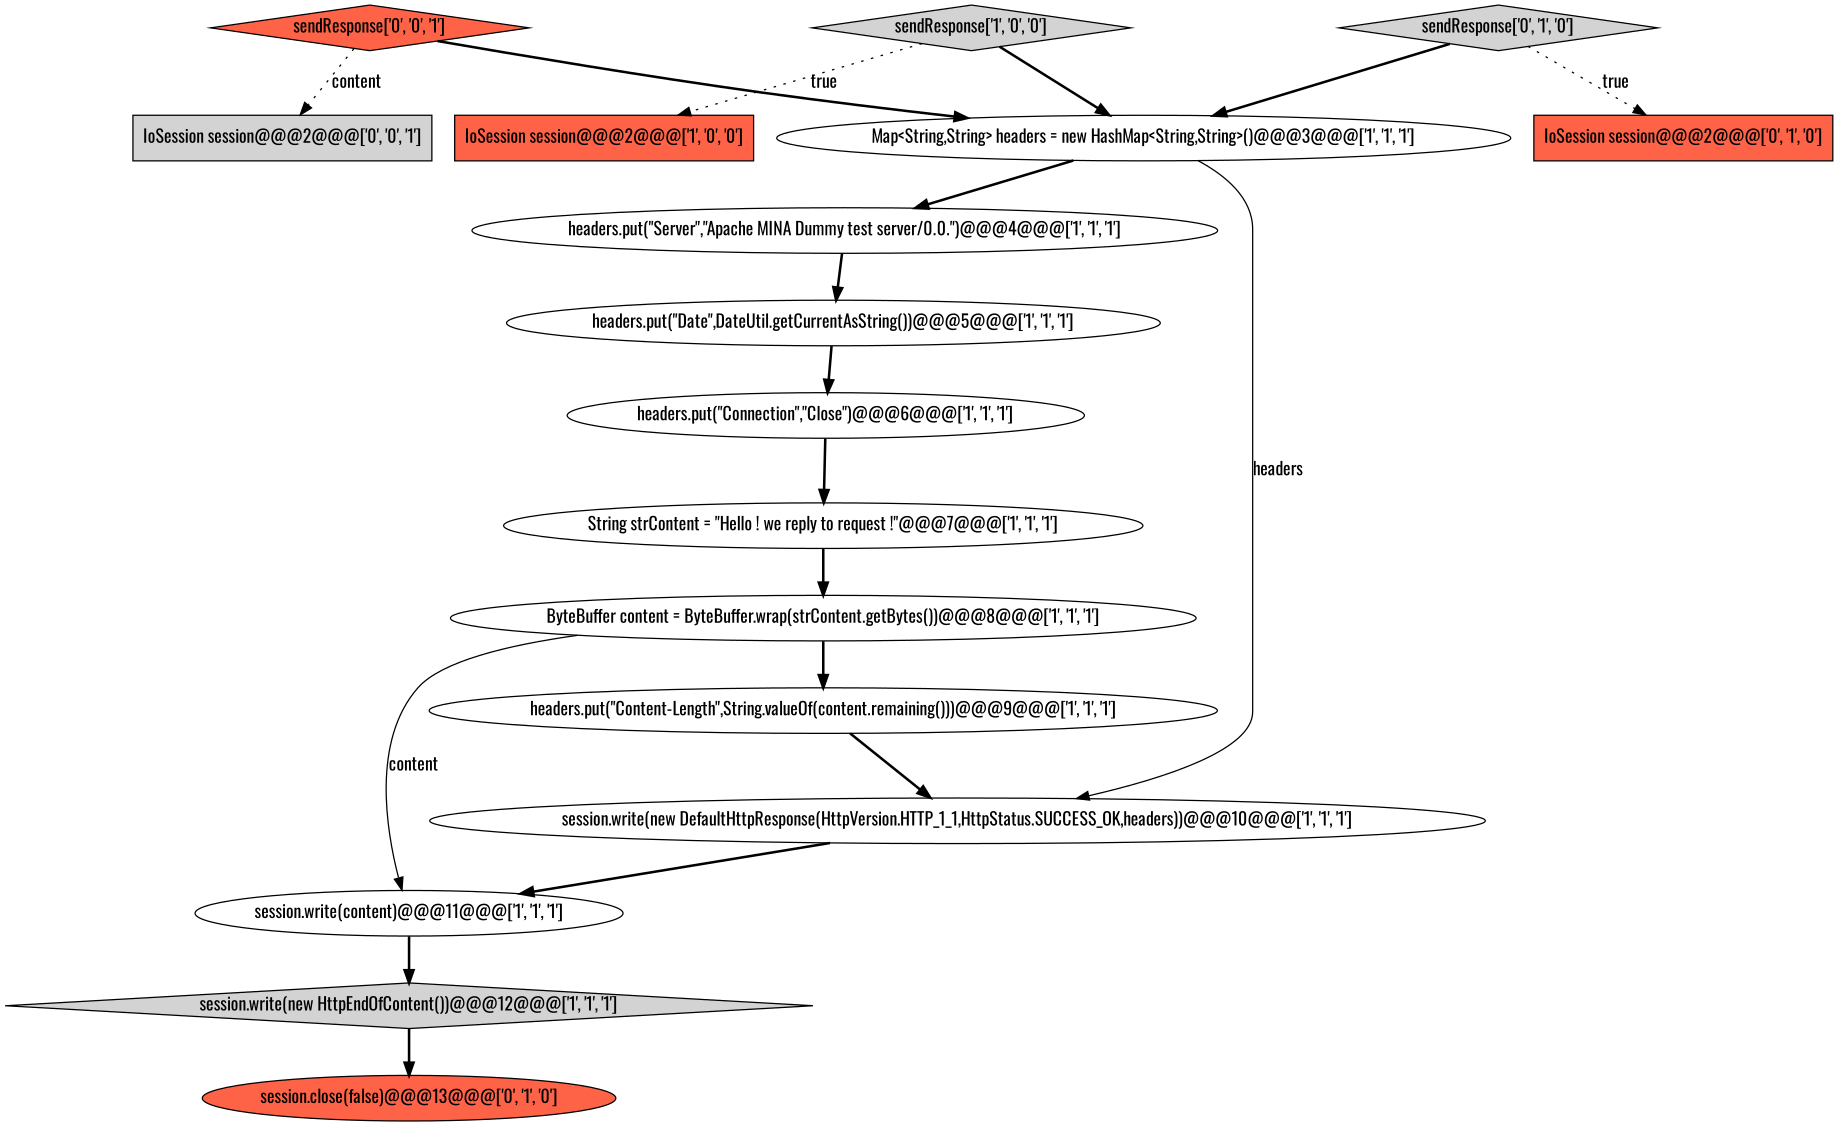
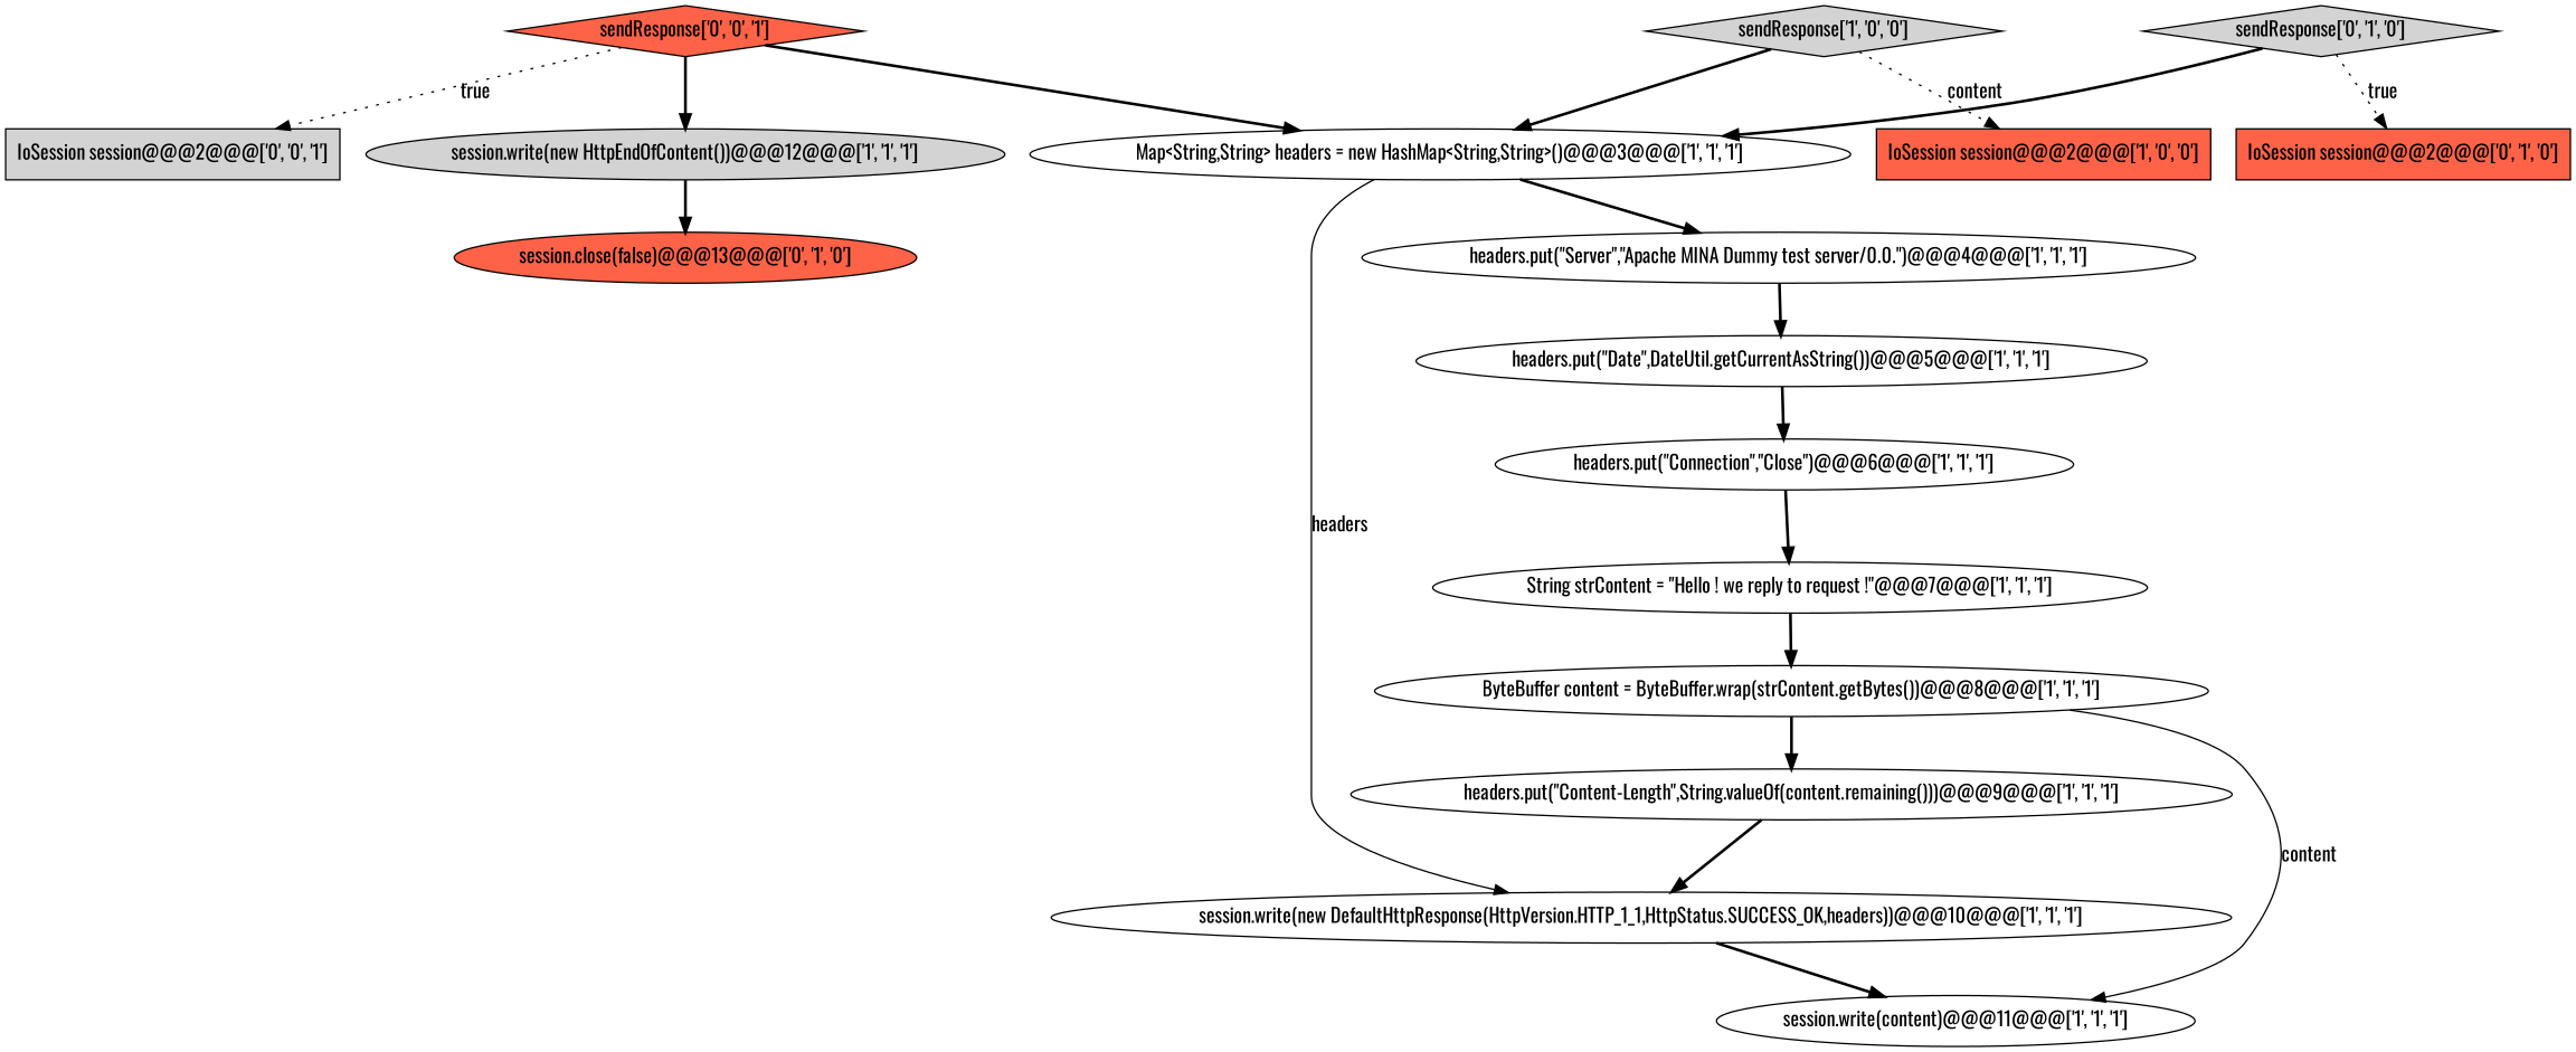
  digraph {
    fontname=Oswald
    node [fillcolor=white fontname=Oswald shape=ellipse style=filled]
    edge [fontname=Oswald style=bold]
    n1 [label="headers.put(\"Server\",\"Apache MINA Dummy test server/0.0.\")@@@4@@@['1', '1', '1']"]
    n2 [label="headers.put(\"Date\",DateUtil.getCurrentAsString())@@@5@@@['1', '1', '1']"]
    n3 [label="headers.put(\"Connection\",\"Close\")@@@6@@@['1', '1', '1']"]
    n4 [label="ByteBuffer content = ByteBuffer.wrap(strContent.getBytes())@@@8@@@['1', '1', '1']"]
    n5 [label="headers.put(\"Content-Length\",String.valueOf(content.remaining()))@@@9@@@['1', '1', '1']"]
    n6 [label="session.write(content)@@@11@@@['1', '1', '1']"]
    n7 [label="session.write(new DefaultHttpResponse(HttpVersion.HTTP_1_1,HttpStatus.SUCCESS_OK,headers))@@@10@@@['1', '1', '1']"]
-   n8 [fillcolor=lightgray label="session.write(new HttpEndOfContent())@@@12@@@['1', '1', '1']" shape=diamond]
+   n8 [fillcolor=lightgray label="session.write(new HttpEndOfContent())@@@12@@@['1', '1', '1']"]
    n9 [fillcolor=tomato label="sendResponse['0', '0', '1']" shape=diamond]
    n10 [fillcolor=lightgray label="IoSession session@@@2@@@['0', '0', '1']" shape=box]
    n11 [label="Map<String,String> headers = new HashMap<String,String>()@@@3@@@['1', '1', '1']"]
    n12 [label="String strContent = \"Hello ! we reply to request !\"@@@7@@@['1', '1', '1']"]
    n13 [fillcolor=tomato label="session.close(false)@@@13@@@['0', '1', '0']"]
    n14 [fillcolor=tomato label="IoSession session@@@2@@@['1', '0', '0']" shape=box]
    n15 [fillcolor=lightgray label="sendResponse['1', '0', '0']" shape=diamond]
    n16 [fillcolor=tomato label="IoSession session@@@2@@@['0', '1', '0']" shape=box]
    n17 [fillcolor=lightgray label="sendResponse['0', '1', '0']" shape=diamond]
    n1 -> n2
    n2 -> n3
    n3 -> n12
    n4 -> n5
    n4 -> n6 [label=content style=solid]
    n5 -> n7
-   n6 -> n8
+   n9 -> n8
    n7 -> n6
    n8 -> n13
-   n9 -> n10 [label=content style=dotted]
+   n9 -> n10 [label=true style=dotted]
    n9 -> n11
    n11 -> n1
    n11 -> n7 [label=headers style=solid]
    n12 -> n4
    n15 -> n11
-   n15 -> n14 [label=true style=dotted]
+   n15 -> n14 [label=content style=dotted]
    n17 -> n11
    n17 -> n16 [label=true style=dotted]
  }
